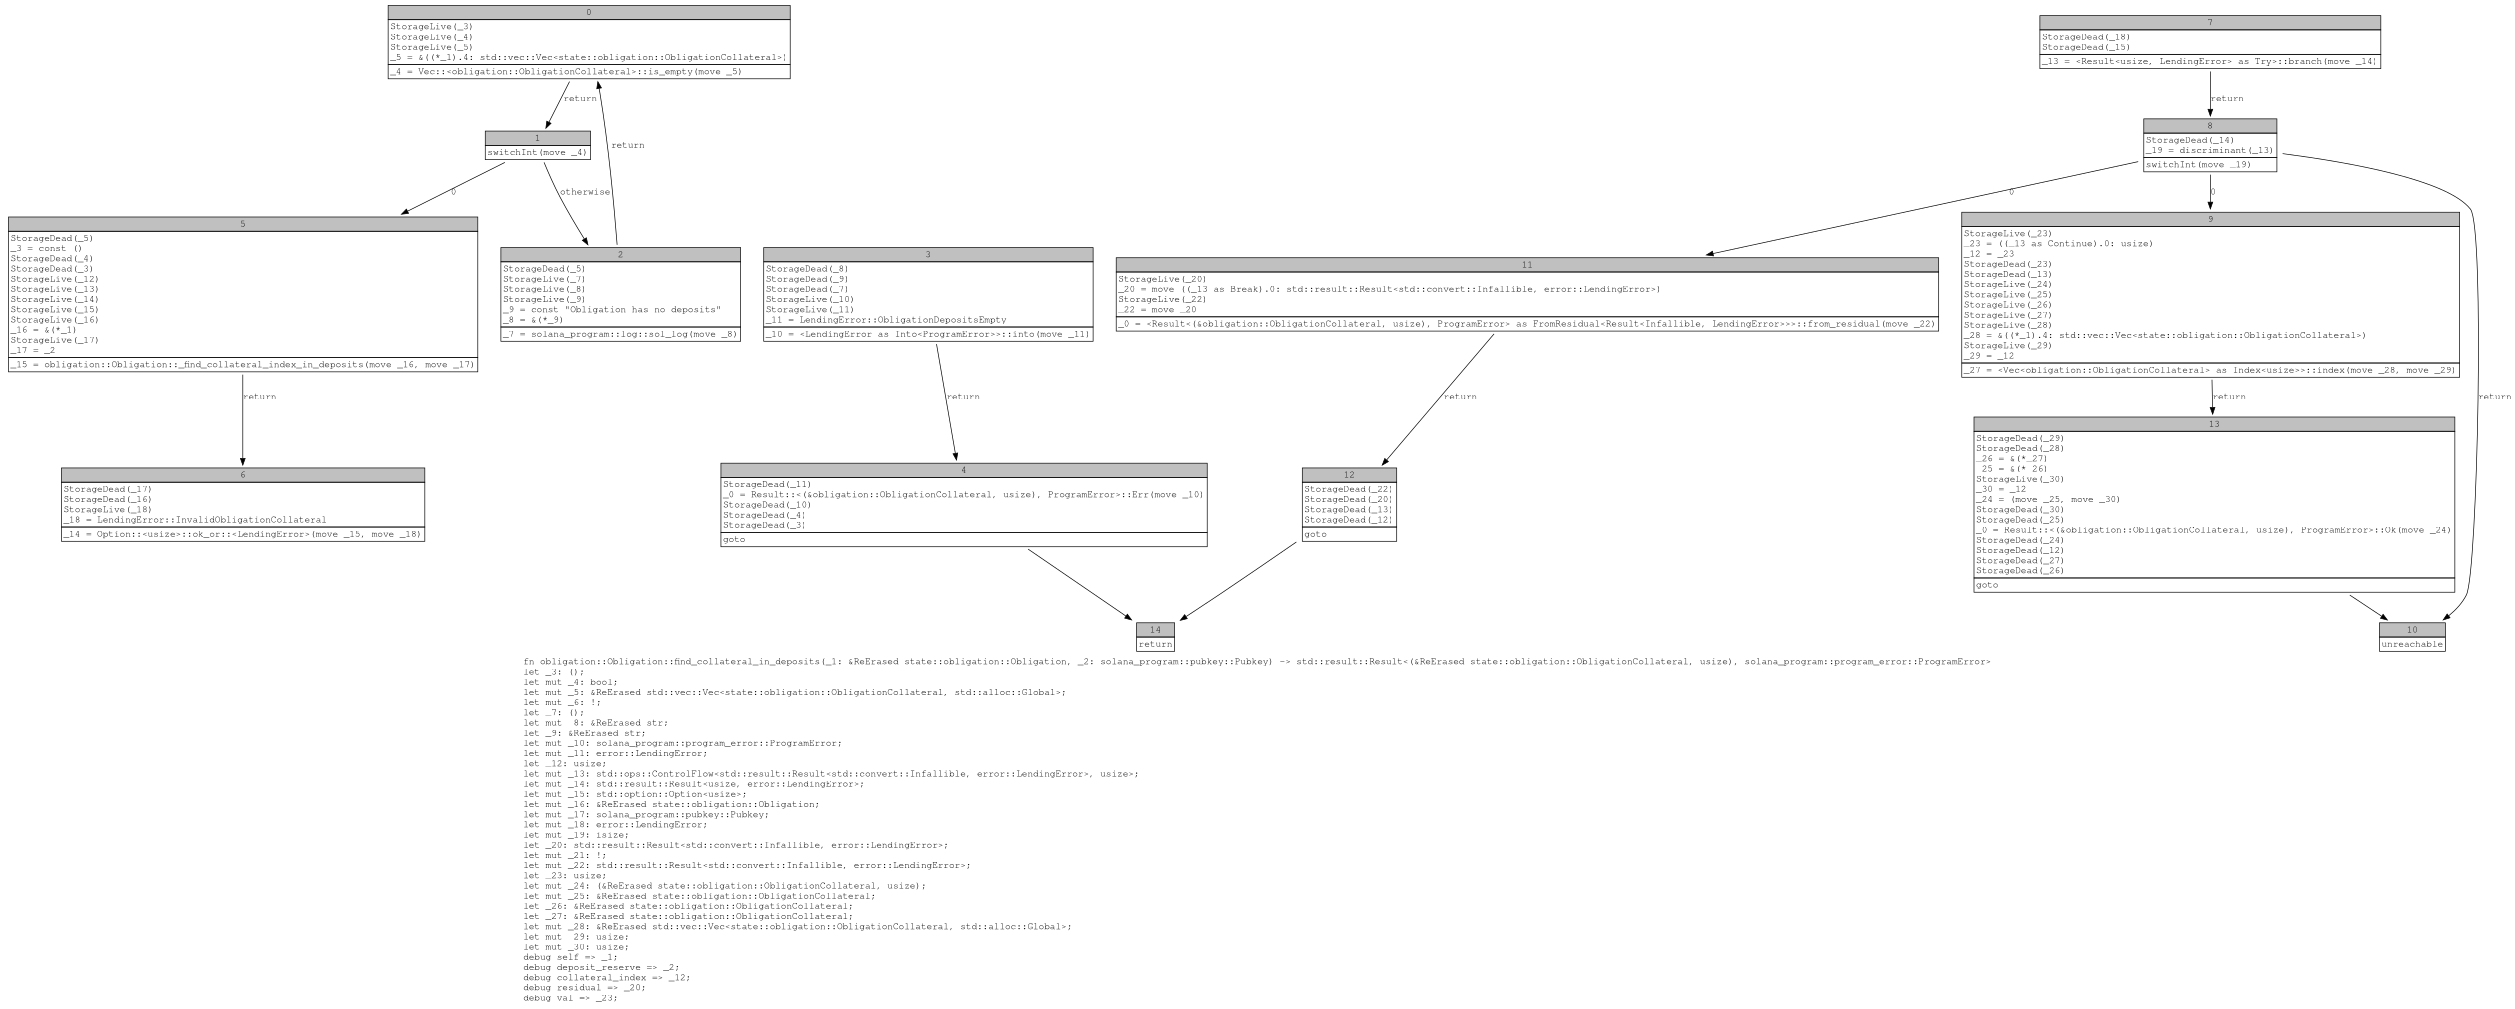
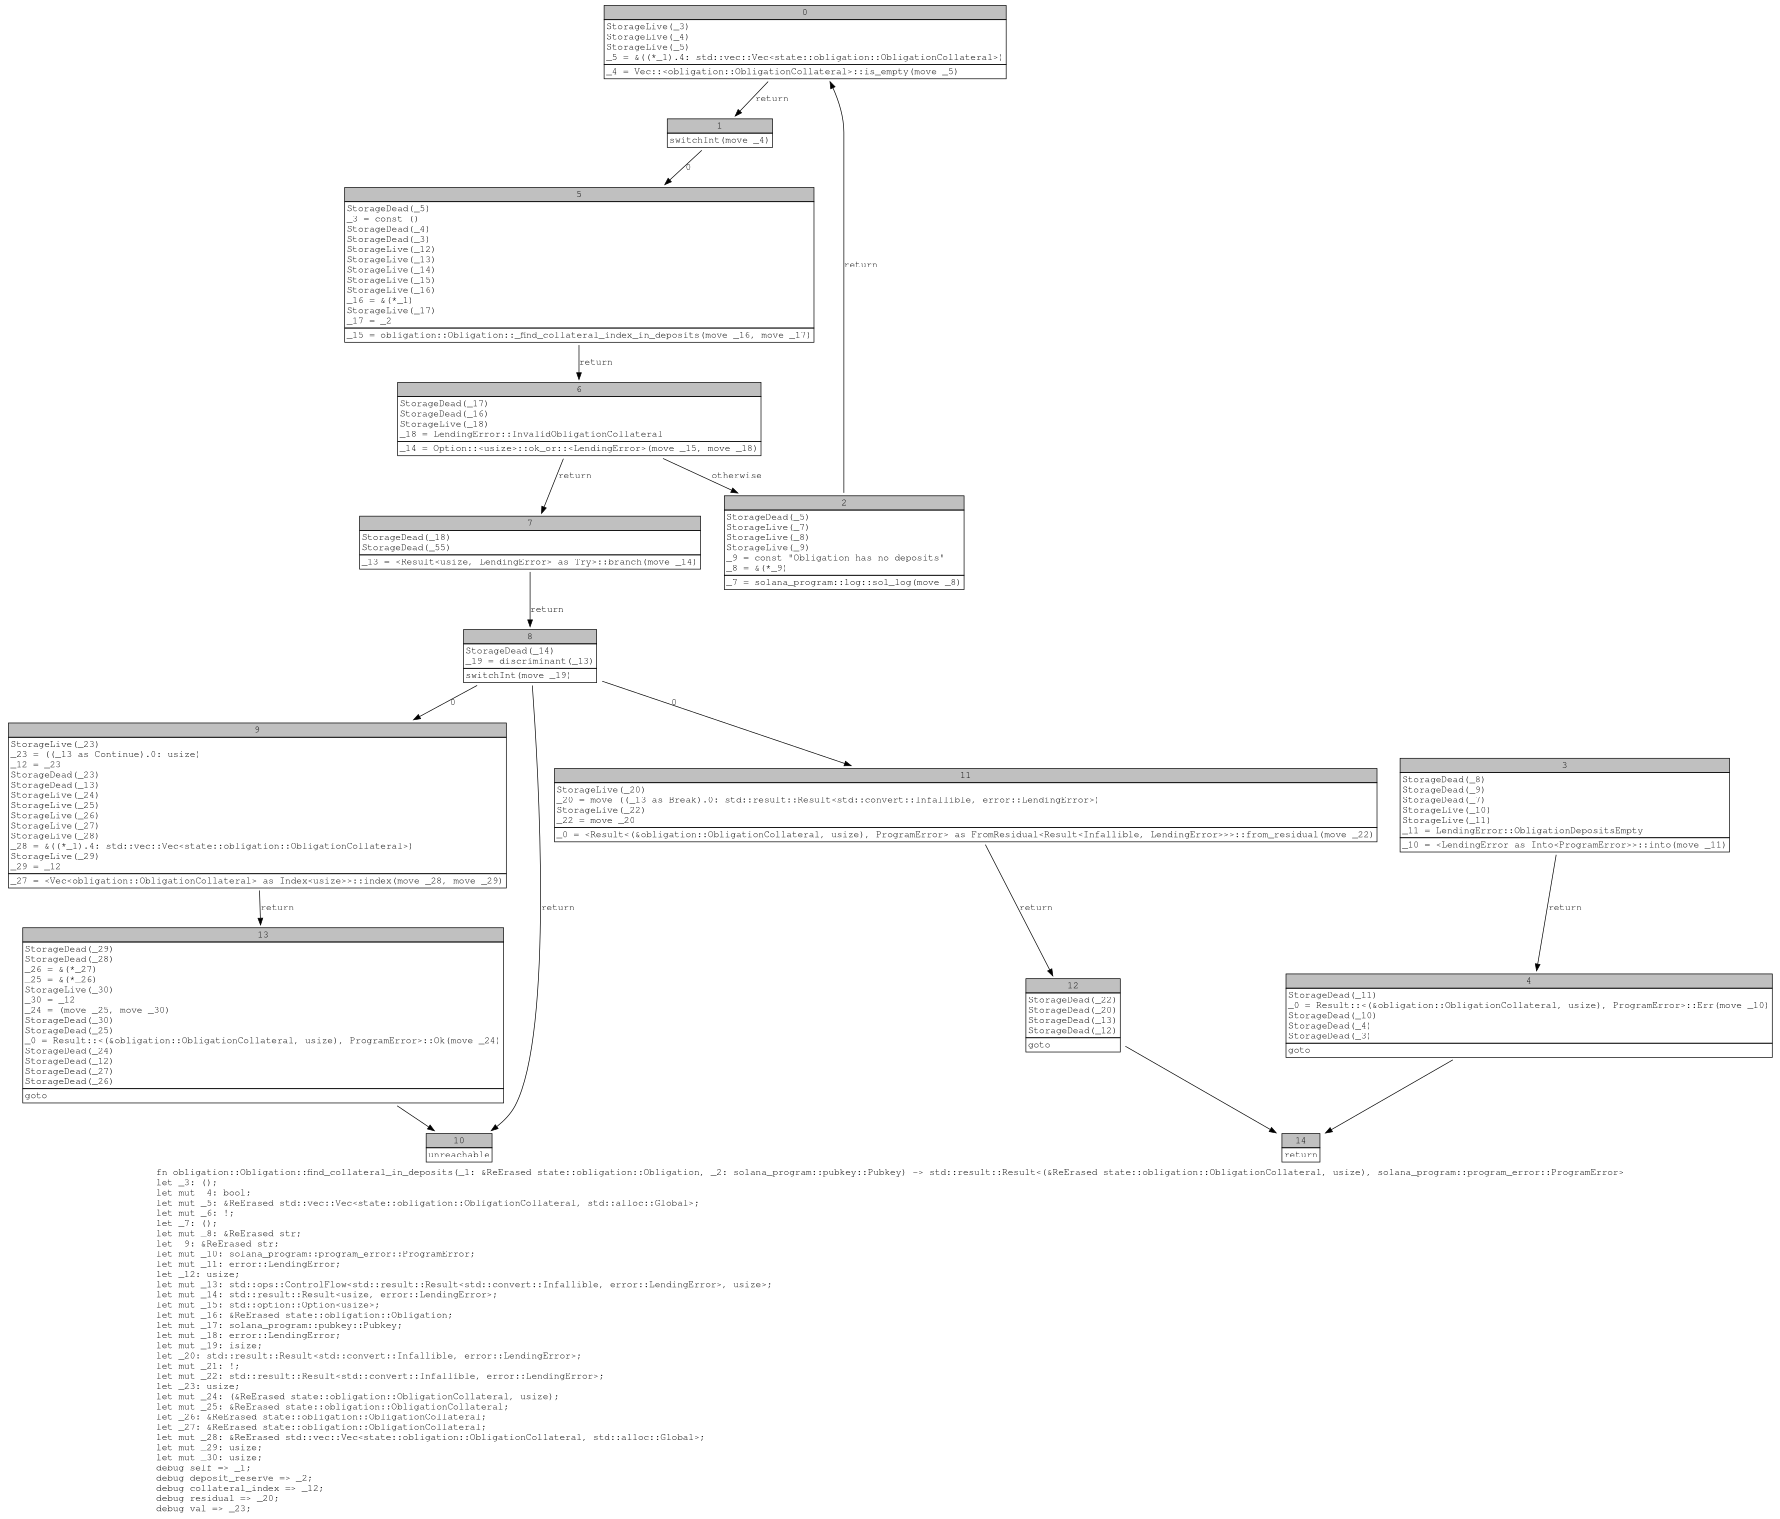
  digraph {
    fontname="Courier, monospace"
    label=<fn obligation::Obligation::find_collateral_in_deposits(_1: &amp;ReErased state::obligation::Obligation, _2: solana_program::pubkey::Pubkey) -&gt; std::result::Result&lt;(&amp;ReErased state::obligation::ObligationCollateral, usize), solana_program::program_error::ProgramError&gt;<br align="left"/>let _3: ();<br align="left"/>let mut _4: bool;<br align="left"/>let mut _5: &amp;ReErased std::vec::Vec&lt;state::obligation::ObligationCollateral, std::alloc::Global&gt;;<br align="left"/>let mut _6: !;<br align="left"/>let _7: ();<br align="left"/>let mut _8: &amp;ReErased str;<br align="left"/>let _9: &amp;ReErased str;<br align="left"/>let mut _10: solana_program::program_error::ProgramError;<br align="left"/>let mut _11: error::LendingError;<br align="left"/>let _12: usize;<br align="left"/>let mut _13: std::ops::ControlFlow&lt;std::result::Result&lt;std::convert::Infallible, error::LendingError&gt;, usize&gt;;<br align="left"/>let mut _14: std::result::Result&lt;usize, error::LendingError&gt;;<br align="left"/>let mut _15: std::option::Option&lt;usize&gt;;<br align="left"/>let mut _16: &amp;ReErased state::obligation::Obligation;<br align="left"/>let mut _17: solana_program::pubkey::Pubkey;<br align="left"/>let mut _18: error::LendingError;<br align="left"/>let mut _19: isize;<br align="left"/>let _20: std::result::Result&lt;std::convert::Infallible, error::LendingError&gt;;<br align="left"/>let mut _21: !;<br align="left"/>let mut _22: std::result::Result&lt;std::convert::Infallible, error::LendingError&gt;;<br align="left"/>let _23: usize;<br align="left"/>let mut _24: (&amp;ReErased state::obligation::ObligationCollateral, usize);<br align="left"/>let mut _25: &amp;ReErased state::obligation::ObligationCollateral;<br align="left"/>let _26: &amp;ReErased state::obligation::ObligationCollateral;<br align="left"/>let _27: &amp;ReErased state::obligation::ObligationCollateral;<br align="left"/>let mut _28: &amp;ReErased std::vec::Vec&lt;state::obligation::ObligationCollateral, std::alloc::Global&gt;;<br align="left"/>let mut _29: usize;<br align="left"/>let mut _30: usize;<br align="left"/>debug self =&gt; _1;<br align="left"/>debug deposit_reserve =&gt; _2;<br align="left"/>debug collateral_index =&gt; _12;<br align="left"/>debug residual =&gt; _20;<br align="left"/>debug val =&gt; _23;<br align="left"/>>
    node [fontname="Courier, monospace" shape=none]
    edge [fontname="Courier, monospace"]
    n1 [label=<<table border="0" cellborder="1" cellspacing="0"><tr><td bgcolor="gray" align="center" colspan="1">0</td></tr><tr><td align="left" balign="left">StorageLive(_3)<br/>StorageLive(_4)<br/>StorageLive(_5)<br/>_5 = &amp;((*_1).4: std::vec::Vec&lt;state::obligation::ObligationCollateral&gt;)<br/></td></tr><tr><td align="left">_4 = Vec::&lt;obligation::ObligationCollateral&gt;::is_empty(move _5)</td></tr></table>>]
    n2 [label=<<table border="0" cellborder="1" cellspacing="0"><tr><td bgcolor="gray" align="center" colspan="1">1</td></tr><tr><td align="left">switchInt(move _4)</td></tr></table>>]
    n3 [label=<<table border="0" cellborder="1" cellspacing="0"><tr><td bgcolor="gray" align="center" colspan="1">2</td></tr><tr><td align="left" balign="left">StorageDead(_5)<br/>StorageLive(_7)<br/>StorageLive(_8)<br/>StorageLive(_9)<br/>_9 = const &quot;Obligation has no deposits&quot;<br/>_8 = &amp;(*_9)<br/></td></tr><tr><td align="left">_7 = solana_program::log::sol_log(move _8)</td></tr></table>>]
    n4 [label=<<table border="0" cellborder="1" cellspacing="0"><tr><td bgcolor="gray" align="center" colspan="1">5</td></tr><tr><td align="left" balign="left">StorageDead(_5)<br/>_3 = const ()<br/>StorageDead(_4)<br/>StorageDead(_3)<br/>StorageLive(_12)<br/>StorageLive(_13)<br/>StorageLive(_14)<br/>StorageLive(_15)<br/>StorageLive(_16)<br/>_16 = &amp;(*_1)<br/>StorageLive(_17)<br/>_17 = _2<br/></td></tr><tr><td align="left">_15 = obligation::Obligation::_find_collateral_index_in_deposits(move _16, move _17)</td></tr></table>>]
    n5 [label=<<table border="0" cellborder="1" cellspacing="0"><tr><td bgcolor="gray" align="center" colspan="1">6</td></tr><tr><td align="left" balign="left">StorageDead(_17)<br/>StorageDead(_16)<br/>StorageLive(_18)<br/>_18 = LendingError::InvalidObligationCollateral<br/></td></tr><tr><td align="left">_14 = Option::&lt;usize&gt;::ok_or::&lt;LendingError&gt;(move _15, move _18)</td></tr></table>>]
    n6 [label=<<table border="0" cellborder="1" cellspacing="0"><tr><td bgcolor="gray" align="center" colspan="1">3</td></tr><tr><td align="left" balign="left">StorageDead(_8)<br/>StorageDead(_9)<br/>StorageDead(_7)<br/>StorageLive(_10)<br/>StorageLive(_11)<br/>_11 = LendingError::ObligationDepositsEmpty<br/></td></tr><tr><td align="left">_10 = &lt;LendingError as Into&lt;ProgramError&gt;&gt;::into(move _11)</td></tr></table>>]
    n7 [label=<<table border="0" cellborder="1" cellspacing="0"><tr><td bgcolor="gray" align="center" colspan="1">4</td></tr><tr><td align="left" balign="left">StorageDead(_11)<br/>_0 = Result::&lt;(&amp;obligation::ObligationCollateral, usize), ProgramError&gt;::Err(move _10)<br/>StorageDead(_10)<br/>StorageDead(_4)<br/>StorageDead(_3)<br/></td></tr><tr><td align="left">goto</td></tr></table>>]
    n8 [label=<<table border="0" cellborder="1" cellspacing="0"><tr><td bgcolor="gray" align="center" colspan="1">14</td></tr><tr><td align="left">return</td></tr></table>>]
-   n9 [label=<<table border="0" cellborder="1" cellspacing="0"><tr><td bgcolor="gray" align="center" colspan="1">7</td></tr><tr><td align="left" balign="left">StorageDead(_18)<br/>StorageDead(_15)<br/></td></tr><tr><td align="left">_13 = &lt;Result&lt;usize, LendingError&gt; as Try&gt;::branch(move _14)</td></tr></table>>]
+   n9 [label=<<table border="0" cellborder="1" cellspacing="0"><tr><td bgcolor="gray" align="center" colspan="1">7</td></tr><tr><td align="left" balign="left">StorageDead(_18)<br/>StorageDead(_55)<br/></td></tr><tr><td align="left">_13 = &lt;Result&lt;usize, LendingError&gt; as Try&gt;::branch(move _14)</td></tr></table>>]
    n10 [label=<<table border="0" cellborder="1" cellspacing="0"><tr><td bgcolor="gray" align="center" colspan="1">8</td></tr><tr><td align="left" balign="left">StorageDead(_14)<br/>_19 = discriminant(_13)<br/></td></tr><tr><td align="left">switchInt(move _19)</td></tr></table>>]
    n11 [label=<<table border="0" cellborder="1" cellspacing="0"><tr><td bgcolor="gray" align="center" colspan="1">9</td></tr><tr><td align="left" balign="left">StorageLive(_23)<br/>_23 = ((_13 as Continue).0: usize)<br/>_12 = _23<br/>StorageDead(_23)<br/>StorageDead(_13)<br/>StorageLive(_24)<br/>StorageLive(_25)<br/>StorageLive(_26)<br/>StorageLive(_27)<br/>StorageLive(_28)<br/>_28 = &amp;((*_1).4: std::vec::Vec&lt;state::obligation::ObligationCollateral&gt;)<br/>StorageLive(_29)<br/>_29 = _12<br/></td></tr><tr><td align="left">_27 = &lt;Vec&lt;obligation::ObligationCollateral&gt; as Index&lt;usize&gt;&gt;::index(move _28, move _29)</td></tr></table>>]
    n12 [label=<<table border="0" cellborder="1" cellspacing="0"><tr><td bgcolor="gray" align="center" colspan="1">10</td></tr><tr><td align="left">unreachable</td></tr></table>>]
    n13 [label=<<table border="0" cellborder="1" cellspacing="0"><tr><td bgcolor="gray" align="center" colspan="1">11</td></tr><tr><td align="left" balign="left">StorageLive(_20)<br/>_20 = move ((_13 as Break).0: std::result::Result&lt;std::convert::Infallible, error::LendingError&gt;)<br/>StorageLive(_22)<br/>_22 = move _20<br/></td></tr><tr><td align="left">_0 = &lt;Result&lt;(&amp;obligation::ObligationCollateral, usize), ProgramError&gt; as FromResidual&lt;Result&lt;Infallible, LendingError&gt;&gt;&gt;::from_residual(move _22)</td></tr></table>>]
    n14 [label=<<table border="0" cellborder="1" cellspacing="0"><tr><td bgcolor="gray" align="center" colspan="1">13</td></tr><tr><td align="left" balign="left">StorageDead(_29)<br/>StorageDead(_28)<br/>_26 = &amp;(*_27)<br/>_25 = &amp;(*_26)<br/>StorageLive(_30)<br/>_30 = _12<br/>_24 = (move _25, move _30)<br/>StorageDead(_30)<br/>StorageDead(_25)<br/>_0 = Result::&lt;(&amp;obligation::ObligationCollateral, usize), ProgramError&gt;::Ok(move _24)<br/>StorageDead(_24)<br/>StorageDead(_12)<br/>StorageDead(_27)<br/>StorageDead(_26)<br/></td></tr><tr><td align="left">goto</td></tr></table>>]
    n15 [label=<<table border="0" cellborder="1" cellspacing="0"><tr><td bgcolor="gray" align="center" colspan="1">12</td></tr><tr><td align="left" balign="left">StorageDead(_22)<br/>StorageDead(_20)<br/>StorageDead(_13)<br/>StorageDead(_12)<br/></td></tr><tr><td align="left">goto</td></tr></table>>]
    n1 -> n2 [label=return]
-   n2 -> n3 [label=otherwise]
+   n5 -> n3 [label=otherwise]
    n2 -> n4 [label=0]
    n3 -> n1 [label=return]
    n4 -> n5 [label=return]
+   n5 -> n9 [label=return]
    n6 -> n7 [label=return]
    n7 -> n8
    n9 -> n10 [label=return]
    n10 -> n11 [label=0]
    n10 -> n12 [label=return]
    n10 -> n13 [label=0]
    n11 -> n14 [label=return]
    n13 -> n15 [label=return]
    n14 -> n12
    n15 -> n8
  }
